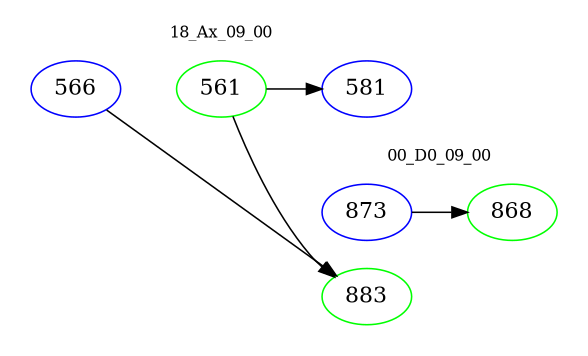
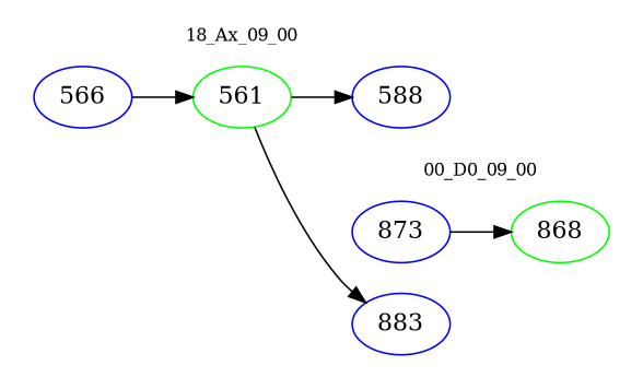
  digraph {
    rankdir=LR
    node [color=blue]
    edge [color=black]
    n1 [label=566]
    n2 [color=green label=561]
-   n3 [label=581]
+   n3 [label=588]
    n4 [label=873]
    n5 [color=green label=868]
-   n6 [color=green label=883]
+   n6 [label=883]
    subgraph cluster_1 {
      color=white
      fontsize=10
      label="18_Ax_09_00"
      n1
      n2
      n3
    }
    subgraph cluster_2 {
      color=white
      fontsize=10
      label="00_D0_09_00"
      n4
      n5
      n6
    }
-   n1 -> n6
+   n1 -> n2
    n2 -> n3
    n2 -> n6
    n4 -> n5
  }
